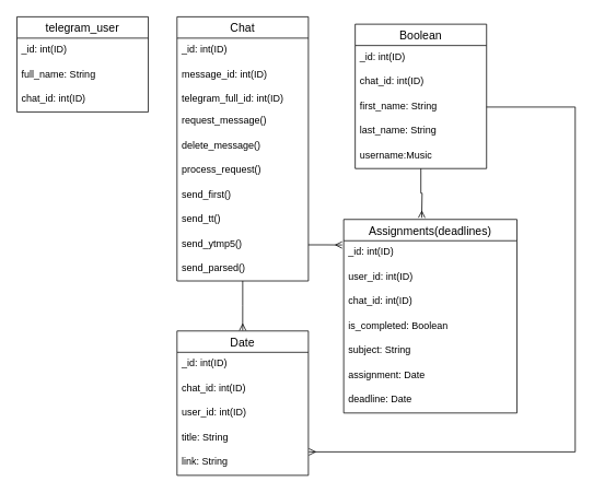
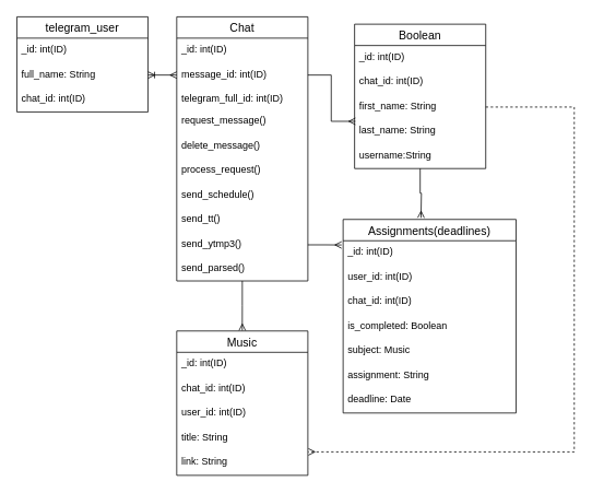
  <mxCell id="0" />
  <mxCell id="1" parent="0" />
  <mxCell id="2" value="telegram_user" style="swimlane;fontStyle=0;childLayout=stackLayout;horizontal=1;startSize=26;horizontalStack=0;resizeParent=1;resizeParentMax=0;resizeLast=0;collapsible=1;marginBottom=0;align=center;fontSize=14;" vertex="1" parent="1"><mxGeometry x="20" y="20" width="160" height="116" as="geometry" /></mxCell>
  <mxCell id="3" value="_id: int(ID) " style="text;strokeColor=none;fillColor=none;spacingLeft=4;spacingRight=4;overflow=hidden;rotatable=0;points=[[0,0.5],[1,0.5]];portConstraint=eastwest;fontSize=12;" vertex="1" parent="2"><mxGeometry y="26" width="160" height="30" as="geometry" /></mxCell>
  <mxCell id="4" value="full_name: String" style="text;strokeColor=none;fillColor=none;spacingLeft=4;spacingRight=4;overflow=hidden;rotatable=0;points=[[0,0.5],[1,0.5]];portConstraint=eastwest;fontSize=12;" vertex="1" parent="2"><mxGeometry y="56" width="160" height="30" as="geometry" /></mxCell>
  <mxCell id="5" value="chat_id: int(ID)" style="text;strokeColor=none;fillColor=none;spacingLeft=4;spacingRight=4;overflow=hidden;rotatable=0;points=[[0,0.5],[1,0.5]];portConstraint=eastwest;fontSize=12;" vertex="1" parent="2"><mxGeometry y="86" width="160" height="30" as="geometry" /></mxCell>
  <mxCell id="6" style="edgeStyle=orthogonalEdgeStyle;rounded=0;orthogonalLoop=1;jettySize=auto;html=1;exitX=0.5;exitY=1;exitDx=0;exitDy=0;endArrow=ERmany;endFill=0;" edge="1" parent="1" source="7"><mxGeometry relative="1" as="geometry"><mxPoint x="294.966" y="402.525" as="targetPoint" /></mxGeometry></mxCell>
  <mxCell id="7" value="Chat" style="swimlane;fontStyle=0;childLayout=stackLayout;horizontal=1;startSize=26;horizontalStack=0;resizeParent=1;resizeParentMax=0;resizeLast=0;collapsible=1;marginBottom=0;align=center;fontSize=14;" vertex="1" parent="1"><mxGeometry x="215" y="20" width="160" height="322" as="geometry"><mxRectangle x="335" y="120" width="65" height="29" as="alternateBounds" /></mxGeometry></mxCell>
  <mxCell id="8" value="_id: int(ID)" style="text;strokeColor=none;fillColor=none;spacingLeft=4;spacingRight=4;overflow=hidden;rotatable=0;points=[[0,0.5],[1,0.5]];portConstraint=eastwest;fontSize=12;" vertex="1" parent="7"><mxGeometry y="26" width="160" height="30" as="geometry" /></mxCell>
  <mxCell id="9" value="message_id: int(ID)" style="text;strokeColor=none;fillColor=none;spacingLeft=4;spacingRight=4;overflow=hidden;rotatable=0;points=[[0,0.5],[1,0.5]];portConstraint=eastwest;fontSize=12;" vertex="1" parent="7"><mxGeometry y="56" width="160" height="30" as="geometry" /></mxCell>
  <mxCell id="10" value="telegram_full_id: int(ID)" style="text;strokeColor=none;fillColor=none;spacingLeft=4;spacingRight=4;overflow=hidden;rotatable=0;points=[[0,0.5],[1,0.5]];portConstraint=eastwest;fontSize=12;" vertex="1" parent="7"><mxGeometry y="86" width="160" height="27" as="geometry" /></mxCell>
  <mxCell id="11" value="request_message()" style="text;strokeColor=none;fillColor=none;spacingLeft=4;spacingRight=4;overflow=hidden;rotatable=0;points=[[0,0.5],[1,0.5]];portConstraint=eastwest;fontSize=12;" vertex="1" parent="7"><mxGeometry y="113" width="160" height="30" as="geometry" /></mxCell>
  <mxCell id="12" value="delete_message()" style="text;strokeColor=none;fillColor=none;spacingLeft=4;spacingRight=4;overflow=hidden;rotatable=0;points=[[0,0.5],[1,0.5]];portConstraint=eastwest;fontSize=12;" vertex="1" parent="7"><mxGeometry y="143" width="160" height="30" as="geometry" /></mxCell>
  <mxCell id="13" value="process_request()" style="text;strokeColor=none;fillColor=none;spacingLeft=4;spacingRight=4;overflow=hidden;rotatable=0;points=[[0,0.5],[1,0.5]];portConstraint=eastwest;fontSize=12;" vertex="1" parent="7"><mxGeometry y="173" width="160" height="30" as="geometry" /></mxCell>
- <mxCell id="14" value="send_first()" style="text;strokeColor=none;fillColor=none;spacingLeft=4;spacingRight=4;overflow=hidden;rotatable=0;points=[[0,0.5],[1,0.5]];portConstraint=eastwest;fontSize=12;" vertex="1" parent="7"><mxGeometry y="203" width="160" height="30" as="geometry" /></mxCell>
+ <mxCell id="14" value="send_schedule()" style="text;strokeColor=none;fillColor=none;spacingLeft=4;spacingRight=4;overflow=hidden;rotatable=0;points=[[0,0.5],[1,0.5]];portConstraint=eastwest;fontSize=12;" vertex="1" parent="7"><mxGeometry y="203" width="160" height="30" as="geometry" /></mxCell>
  <mxCell id="15" value="send_tt()" style="text;strokeColor=none;fillColor=none;spacingLeft=4;spacingRight=4;overflow=hidden;rotatable=0;points=[[0,0.5],[1,0.5]];portConstraint=eastwest;fontSize=12;" vertex="1" parent="7"><mxGeometry y="233" width="160" height="30" as="geometry" /></mxCell>
- <mxCell id="16" value="send_ytmp5()" style="text;strokeColor=none;fillColor=none;spacingLeft=4;spacingRight=4;overflow=hidden;rotatable=0;points=[[0,0.5],[1,0.5]];portConstraint=eastwest;fontSize=12;" vertex="1" parent="7"><mxGeometry y="263" width="160" height="30" as="geometry" /></mxCell>
+ <mxCell id="16" value="send_ytmp3()" style="text;strokeColor=none;fillColor=none;spacingLeft=4;spacingRight=4;overflow=hidden;rotatable=0;points=[[0,0.5],[1,0.5]];portConstraint=eastwest;fontSize=12;" vertex="1" parent="7"><mxGeometry y="263" width="160" height="30" as="geometry" /></mxCell>
  <mxCell id="17" value="send_parsed()" style="text;strokeColor=none;fillColor=none;spacingLeft=4;spacingRight=4;overflow=hidden;rotatable=0;points=[[0,0.5],[1,0.5]];portConstraint=eastwest;fontSize=12;" vertex="1" parent="7"><mxGeometry y="293" width="160" height="29" as="geometry" /></mxCell>
+ <mxCell id="18" style="edgeStyle=orthogonalEdgeStyle;rounded=0;orthogonalLoop=1;jettySize=auto;html=1;exitX=1;exitY=0.5;exitDx=0;exitDy=0;entryX=0;entryY=0.5;entryDx=0;entryDy=0;endArrow=ERmany;endFill=0;strokeColor=default;startArrow=ERoneToMany;startFill=0;" edge="1" parent="1" source="4" target="9"><mxGeometry relative="1" as="geometry" /></mxCell>
  <mxCell id="19" style="edgeStyle=orthogonalEdgeStyle;rounded=0;orthogonalLoop=1;jettySize=auto;html=1;endArrow=ERmany;endFill=0;" edge="1" parent="1" source="20"><mxGeometry relative="1" as="geometry"><mxPoint x="513" y="265" as="targetPoint" /></mxGeometry></mxCell>
  <mxCell id="20" value="Boolean" style="swimlane;fontStyle=0;childLayout=stackLayout;horizontal=1;startSize=26;horizontalStack=0;resizeParent=1;resizeParentMax=0;resizeLast=0;collapsible=1;marginBottom=0;align=center;fontSize=14;" vertex="1" parent="1"><mxGeometry x="432" y="29" width="160" height="176" as="geometry" /></mxCell>
  <mxCell id="21" value="_id: int(ID)" style="text;strokeColor=none;fillColor=none;spacingLeft=4;spacingRight=4;overflow=hidden;rotatable=0;points=[[0,0.5],[1,0.5]];portConstraint=eastwest;fontSize=12;" vertex="1" parent="20"><mxGeometry y="26" width="160" height="30" as="geometry" /></mxCell>
  <mxCell id="22" value="chat_id: int(ID)" style="text;strokeColor=none;fillColor=none;spacingLeft=4;spacingRight=4;overflow=hidden;rotatable=0;points=[[0,0.5],[1,0.5]];portConstraint=eastwest;fontSize=12;" vertex="1" parent="20"><mxGeometry y="56" width="160" height="30" as="geometry" /></mxCell>
  <mxCell id="23" value="first_name: String" style="text;strokeColor=none;fillColor=none;spacingLeft=4;spacingRight=4;overflow=hidden;rotatable=0;points=[[0,0.5],[1,0.5]];portConstraint=eastwest;fontSize=12;" vertex="1" parent="20"><mxGeometry y="86" width="160" height="30" as="geometry" /></mxCell>
  <mxCell id="24" value="last_name: String" style="text;strokeColor=none;fillColor=none;spacingLeft=4;spacingRight=4;overflow=hidden;rotatable=0;points=[[0,0.5],[1,0.5]];portConstraint=eastwest;fontSize=12;" vertex="1" parent="20"><mxGeometry y="116" width="160" height="30" as="geometry" /></mxCell>
- <mxCell id="25" value="username:Music" style="text;strokeColor=none;fillColor=none;spacingLeft=4;spacingRight=4;overflow=hidden;rotatable=0;points=[[0,0.5],[1,0.5]];portConstraint=eastwest;fontSize=12;" vertex="1" parent="20"><mxGeometry y="146" width="160" height="30" as="geometry" /></mxCell>
+ <mxCell id="25" value="username:String" style="text;strokeColor=none;fillColor=none;spacingLeft=4;spacingRight=4;overflow=hidden;rotatable=0;points=[[0,0.5],[1,0.5]];portConstraint=eastwest;fontSize=12;" vertex="1" parent="20"><mxGeometry y="146" width="160" height="30" as="geometry" /></mxCell>
+ <mxCell id="26" style="edgeStyle=orthogonalEdgeStyle;rounded=0;orthogonalLoop=1;jettySize=auto;html=1;exitX=1;exitY=0.5;exitDx=0;exitDy=0;entryX=0.006;entryY=1.08;entryDx=0;entryDy=0;entryPerimeter=0;endArrow=ERmany;endFill=0;" edge="1" parent="1" source="9" target="23"><mxGeometry relative="1" as="geometry" /></mxCell>
  <mxCell id="27" value="Assignments(deadlines)" style="swimlane;fontStyle=0;childLayout=stackLayout;horizontal=1;startSize=26;horizontalStack=0;resizeParent=1;resizeParentMax=0;resizeLast=0;collapsible=1;marginBottom=0;align=center;fontSize=14;" vertex="1" parent="1"><mxGeometry x="418" y="267" width="211" height="236" as="geometry" /></mxCell>
  <mxCell id="28" value="_id: int(ID)" style="text;strokeColor=none;fillColor=none;spacingLeft=4;spacingRight=4;overflow=hidden;rotatable=0;points=[[0,0.5],[1,0.5]];portConstraint=eastwest;fontSize=12;" vertex="1" parent="27"><mxGeometry y="26" width="211" height="30" as="geometry" /></mxCell>
  <mxCell id="29" value="user_id: int(ID)" style="text;strokeColor=none;fillColor=none;spacingLeft=4;spacingRight=4;overflow=hidden;rotatable=0;points=[[0,0.5],[1,0.5]];portConstraint=eastwest;fontSize=12;" vertex="1" parent="27"><mxGeometry y="56" width="211" height="30" as="geometry" /></mxCell>
  <mxCell id="30" value="chat_id: int(ID)" style="text;strokeColor=none;fillColor=none;spacingLeft=4;spacingRight=4;overflow=hidden;rotatable=0;points=[[0,0.5],[1,0.5]];portConstraint=eastwest;fontSize=12;" vertex="1" parent="27"><mxGeometry y="86" width="211" height="30" as="geometry" /></mxCell>
  <mxCell id="31" value="is_completed: Boolean" style="text;strokeColor=none;fillColor=none;spacingLeft=4;spacingRight=4;overflow=hidden;rotatable=0;points=[[0,0.5],[1,0.5]];portConstraint=eastwest;fontSize=12;" vertex="1" parent="27"><mxGeometry y="116" width="211" height="30" as="geometry" /></mxCell>
- <mxCell id="32" value="subject: String" style="text;strokeColor=none;fillColor=none;spacingLeft=4;spacingRight=4;overflow=hidden;rotatable=0;points=[[0,0.5],[1,0.5]];portConstraint=eastwest;fontSize=12;" vertex="1" parent="27"><mxGeometry y="146" width="211" height="30" as="geometry" /></mxCell>
- <mxCell id="33" value="assignment: Date" style="text;strokeColor=none;fillColor=none;spacingLeft=4;spacingRight=4;overflow=hidden;rotatable=0;points=[[0,0.5],[1,0.5]];portConstraint=eastwest;fontSize=12;" vertex="1" parent="27"><mxGeometry y="176" width="211" height="30" as="geometry" /></mxCell>
+ <mxCell id="32" value="subject: Music" style="text;strokeColor=none;fillColor=none;spacingLeft=4;spacingRight=4;overflow=hidden;rotatable=0;points=[[0,0.5],[1,0.5]];portConstraint=eastwest;fontSize=12;" vertex="1" parent="27"><mxGeometry y="146" width="211" height="30" as="geometry" /></mxCell>
+ <mxCell id="33" value="assignment: String" style="text;strokeColor=none;fillColor=none;spacingLeft=4;spacingRight=4;overflow=hidden;rotatable=0;points=[[0,0.5],[1,0.5]];portConstraint=eastwest;fontSize=12;" vertex="1" parent="27"><mxGeometry y="176" width="211" height="30" as="geometry" /></mxCell>
  <mxCell id="34" value="deadline: Date" style="text;strokeColor=none;fillColor=none;spacingLeft=4;spacingRight=4;overflow=hidden;rotatable=0;points=[[0,0.5],[1,0.5]];portConstraint=eastwest;fontSize=12;" vertex="1" parent="27"><mxGeometry y="206" width="211" height="30" as="geometry" /></mxCell>
  <mxCell id="35" style="edgeStyle=orthogonalEdgeStyle;rounded=0;orthogonalLoop=1;jettySize=auto;html=1;exitX=1;exitY=0.5;exitDx=0;exitDy=0;entryX=-0.009;entryY=0.171;entryDx=0;entryDy=0;entryPerimeter=0;endArrow=ERmany;endFill=0;" edge="1" parent="1" source="16" target="28"><mxGeometry relative="1" as="geometry" /></mxCell>
- <mxCell id="36" value="Date" style="swimlane;fontStyle=0;childLayout=stackLayout;horizontal=1;startSize=26;horizontalStack=0;resizeParent=1;resizeParentMax=0;resizeLast=0;collapsible=1;marginBottom=0;align=center;fontSize=14;" vertex="1" parent="1"><mxGeometry x="215" y="403" width="160" height="176" as="geometry" /></mxCell>
+ <mxCell id="36" value="Music" style="swimlane;fontStyle=0;childLayout=stackLayout;horizontal=1;startSize=26;horizontalStack=0;resizeParent=1;resizeParentMax=0;resizeLast=0;collapsible=1;marginBottom=0;align=center;fontSize=14;" vertex="1" parent="1"><mxGeometry x="215" y="403" width="160" height="176" as="geometry" /></mxCell>
  <mxCell id="37" value="_id: int(ID)" style="text;strokeColor=none;fillColor=none;spacingLeft=4;spacingRight=4;overflow=hidden;rotatable=0;points=[[0,0.5],[1,0.5]];portConstraint=eastwest;fontSize=12;" vertex="1" parent="36"><mxGeometry y="26" width="160" height="30" as="geometry" /></mxCell>
  <mxCell id="38" value="chat_id: int(ID)" style="text;strokeColor=none;fillColor=none;spacingLeft=4;spacingRight=4;overflow=hidden;rotatable=0;points=[[0,0.5],[1,0.5]];portConstraint=eastwest;fontSize=12;" vertex="1" parent="36"><mxGeometry y="56" width="160" height="30" as="geometry" /></mxCell>
  <mxCell id="39" value="user_id: int(ID)" style="text;strokeColor=none;fillColor=none;spacingLeft=4;spacingRight=4;overflow=hidden;rotatable=0;points=[[0,0.5],[1,0.5]];portConstraint=eastwest;fontSize=12;" vertex="1" parent="36"><mxGeometry y="86" width="160" height="30" as="geometry" /></mxCell>
  <mxCell id="40" value="title: String" style="text;strokeColor=none;fillColor=none;spacingLeft=4;spacingRight=4;overflow=hidden;rotatable=0;points=[[0,0.5],[1,0.5]];portConstraint=eastwest;fontSize=12;" vertex="1" parent="36"><mxGeometry y="116" width="160" height="30" as="geometry" /></mxCell>
  <mxCell id="41" value="link: String" style="text;strokeColor=none;fillColor=none;spacingLeft=4;spacingRight=4;overflow=hidden;rotatable=0;points=[[0,0.5],[1,0.5]];portConstraint=eastwest;fontSize=12;" vertex="1" parent="36"><mxGeometry y="146" width="160" height="30" as="geometry" /></mxCell>
- <mxCell id="42" style="edgeStyle=orthogonalEdgeStyle;rounded=0;orthogonalLoop=1;jettySize=auto;html=1;exitX=1;exitY=0.5;exitDx=0;exitDy=0;endArrow=ERmany;endFill=0;entryX=1.004;entryY=0.046;entryDx=0;entryDy=0;entryPerimeter=0;" edge="1" parent="1" source="23" target="41"><mxGeometry relative="1" as="geometry"><mxPoint x="735" y="529.952" as="targetPoint" /><Array as="points"><mxPoint x="700" y="130" /><mxPoint x="700" y="551" /><mxPoint x="376" y="551" /></Array></mxGeometry></mxCell>
+ <mxCell id="42" style="edgeStyle=orthogonalEdgeStyle;rounded=0;orthogonalLoop=1;jettySize=auto;html=1;exitX=1;exitY=0.5;exitDx=0;exitDy=0;endArrow=ERmany;endFill=0;entryX=1.004;entryY=0.046;entryDx=0;entryDy=0;entryPerimeter=0;dashed=1;" edge="1" parent="1" source="23" target="41"><mxGeometry relative="1" as="geometry"><mxPoint x="735" y="529.952" as="targetPoint" /><Array as="points"><mxPoint x="700" y="130" /><mxPoint x="700" y="551" /><mxPoint x="376" y="551" /></Array></mxGeometry></mxCell>
